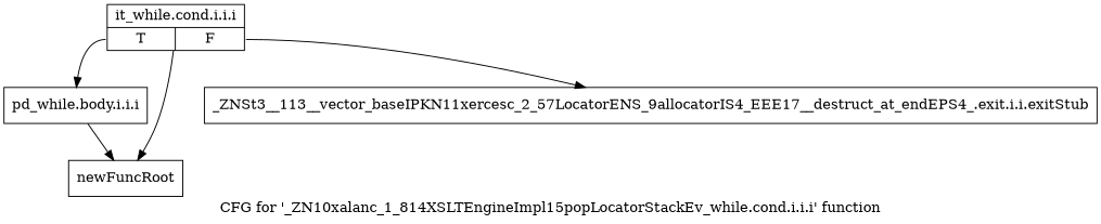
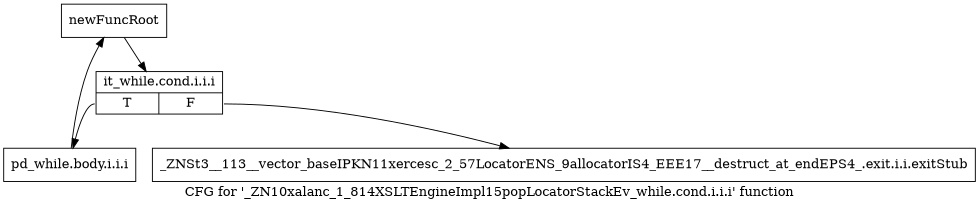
  digraph {
    label="CFG for '_ZN10xalanc_1_814XSLTEngineImpl15popLocatorStackEv_while.cond.i.i.i' function"
    node [shape=record]
    n1 [label="{newFuncRoot}"]
    n2 [label="{it_while.cond.i.i.i|{<s0>T|<s1>F}}"]
    n3 [label="{_ZNSt3__113__vector_baseIPKN11xercesc_2_57LocatorENS_9allocatorIS4_EEE17__destruct_at_endEPS4_.exit.i.i.exitStub}"]
    n4 [label="{pd_while.body.i.i.i}"]
-   n2 -> n1
+   n1 -> n2
    n2 -> n3 [tailport=s1]
    n2 -> n4 [tailport=s0]
    n4 -> n1
  }
